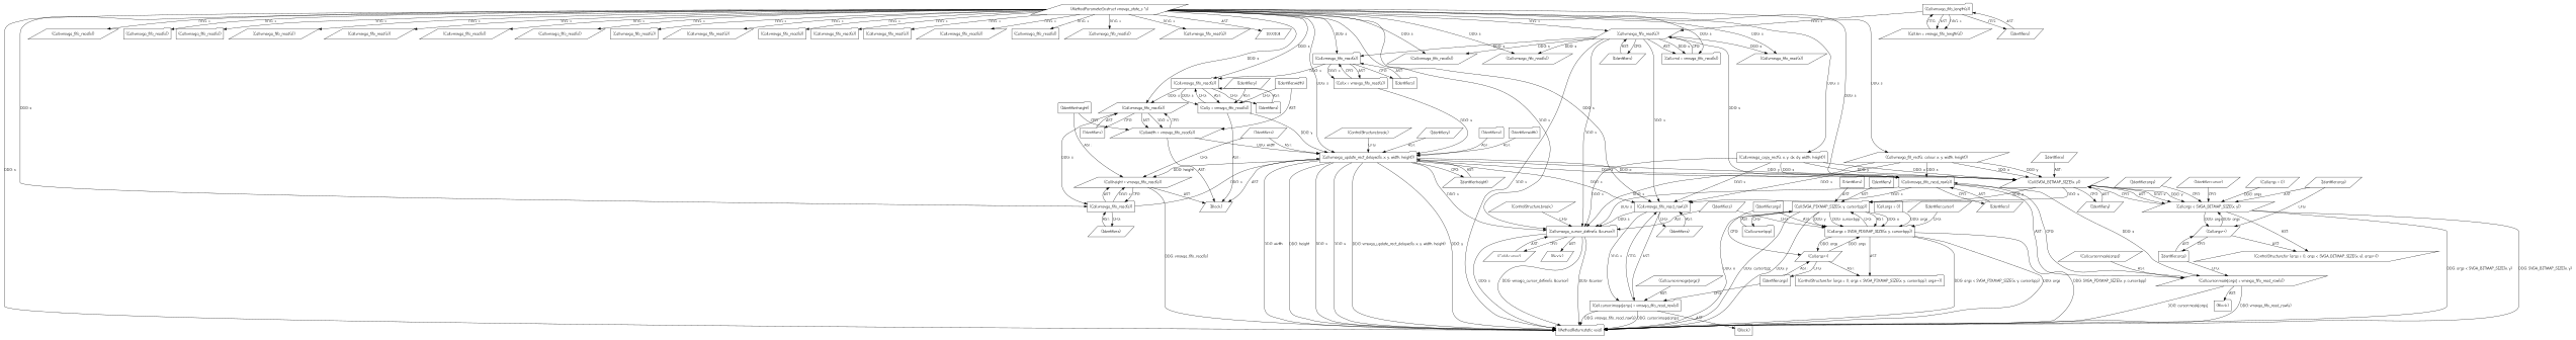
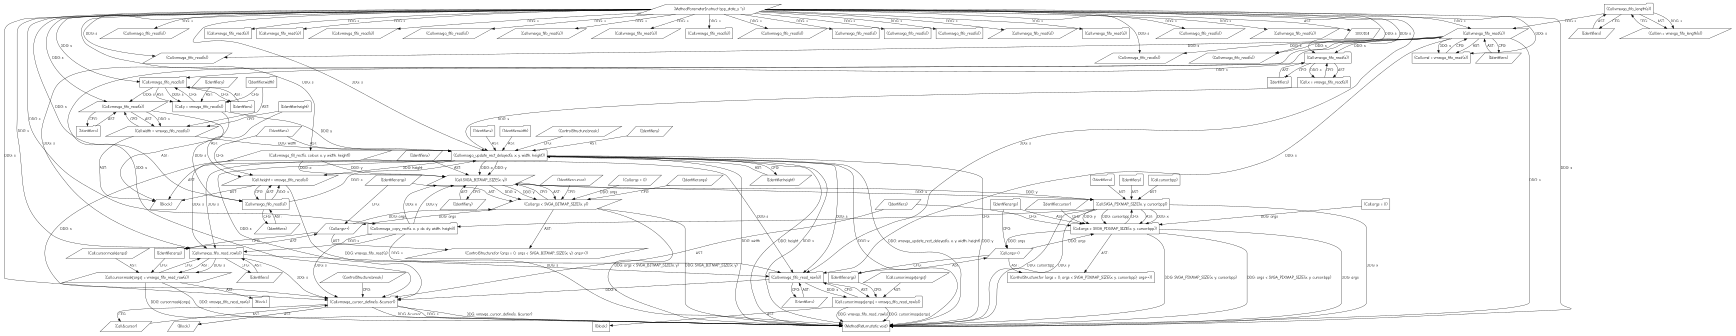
  digraph {
    fontname="Comic Neue"
    node [fontname="Comic Neue" shape=parallelogram]
    edge [fontname="Comic Neue"]
    n1 [label="(Call,vmsvga_fifo_read(s))" shape=folder]
    n2 [label="(Call,y = vmsvga_fifo_read(s))" shape=folder]
    n3 [label="(Call,vmsvga_fifo_read(s))"]
    n4 [label="(Identifier,s)" shape=folder]
    n5 [label="(Call,vmsvga_update_rect_delayed(s, x, y, width, height))" shape=folder]
    n6 [label="(Block,)"]
    n7 [label="(Call,vmsvga_fifo_read(s))" shape=folder]
    n8 [label="(Call,width = vmsvga_fifo_read(s))"]
    n9 [label="(Identifier,s)" shape=folder]
    n10 [label="(Call,vmsvga_fifo_read(s))" shape=folder]
    n11 [label="(Call,x = vmsvga_fifo_read(s))" shape=folder]
    n12 [label="(Identifier,s)" shape=folder]
    n13 [label="(Call,vmsvga_fifo_read(s))"]
    n14 [label="(Call,vmsvga_fifo_read_raw(s))" shape=folder]
    n15 [label="(Call,vmsvga_fifo_read_raw(s))" shape=folder]
    n16 [label="(Call,vmsvga_cursor_define(s, &cursor))" shape=folder]
    n17 [label="(Call,vmsvga_fifo_read(s))"]
    n18 [label="(MethodReturn,static void)" shape=folder]
    n19 [label="(Call,cmd = vmsvga_fifo_read(s))" shape=folder]
    n20 [label="(Call,vmsvga_fifo_read(s))"]
    n21 [label="(Identifier,s)"]
    n22 [label="(Call,vmsvga_fifo_read(s))"]
    n23 [label="(Call,cursor.mask[args] = vmsvga_fifo_read_raw(s))"]
    n24 [label="(Identifier,s)"]
    n25 [label="(Call,cursor.image[args] = vmsvga_fifo_read_raw(s))" shape=folder]
    n26 [label="(Identifier,s)"]
    n27 [label="(Call,&cursor)"]
    n28 [label="(Block,)"]
    n29 [label="(Call,vmsvga_fifo_length(s))" shape=folder]
    n30 [label="(Call,len = vmsvga_fifo_length(s))"]
    n31 [label="(Identifier,s)"]
-   n32 [label="(MethodParameterIn,struct vmsvga_state_s *s)"]
+   n32 [label="(MethodParameterIn,struct bpp_state_s *s)"]
    n33 [label="(Call,vmsvga_fifo_read(s))"]
    n34 [label="(Call,vmsvga_copy_rect(s, x, y, dx, dy, width, height))" shape=folder]
    n35 [label="(Call,vmsvga_fifo_read(s))" shape=folder]
    n36 [label="(Call,vmsvga_fifo_read(s))" shape=folder]
    n37 [label="(Call,vmsvga_fifo_read(s))"]
    n38 [label="(Call,vmsvga_fifo_read(s))"]
    n39 [label="(Call,vmsvga_fifo_read(s))"]
    n40 [label="(Call,vmsvga_fifo_read(s))"]
    n41 [label="(Call,vmsvga_fifo_read(s))" shape=folder]
    n42 [label="(Call,vmsvga_fifo_read(s))"]
    n43 [label="(Call,vmsvga_fifo_read(s))" shape=folder]
    n44 [label="(Call,vmsvga_fifo_read(s))" shape=folder]
    n45 [label="(Call,vmsvga_fifo_read(s))" shape=folder]
    n46 [label="(Call,vmsvga_fifo_read(s))"]
    n47 [label="(Call,vmsvga_fifo_read(s))" shape=folder]
    n48 [label="(Call,vmsvga_fill_rect(s, colour, x, y, width, height))"]
    n49 [label="(Call,vmsvga_fifo_read(s))"]
    n50 [label="(Call,vmsvga_fifo_read(s))"]
    1000104
    n52 [label="(Call,SVGA_BITMAP_SIZE(x, y))"]
    n53 [label="(Identifier,height)"]
    n54 [label="(Call,height = vmsvga_fifo_read(s))"]
    n55 [label="(Identifier,s)"]
    n56 [label="(Call,args < SVGA_BITMAP_SIZE(x, y))"]
    n57 [label="(Call,SVGA_PIXMAP_SIZE(x, y, cursor.bpp))" shape=folder]
    n58 [label="(Identifier,y)"]
    n59 [label="(Call,args++)"]
    n60 [label="(ControlStructure,for (args = 0; args < SVGA_BITMAP_SIZE(x, y); args++))"]
    n61 [label="(Call,args < SVGA_PIXMAP_SIZE(x, y, cursor.bpp))" shape=folder]
    n62 [label="(Call,cursor.bpp)" shape=folder]
    n63 [label="(Identifier,args)" shape=folder]
    n64 [label="(Call,args++)"]
    n65 [label="(ControlStructure,for (args = 0; args < SVGA_PIXMAP_SIZE(x, y, cursor.bpp); args++))" shape=folder]
    n66 [label="(Identifier,args)" shape=folder]
    n67 [label="(Block,)" shape=folder]
    n68 [label="(Block,)" shape=folder]
    n69 [label="(Identifier,cursor)"]
    n70 [label="(Identifier,x)" shape=folder]
    n71 [label="(Call,args = 0)" shape=folder]
    n72 [label="(Call,args = 0)"]
    n73 [label="(ControlStructure,break;)"]
    n74 [label="(Identifier,height)" shape=folder]
    n75 [label="(Identifier,width)" shape=folder]
    n76 [label="(ControlStructure,break;)"]
    n77 [label="(Identifier,cursor)"]
    n78 [label="(Identifier,width)" shape=folder]
    n79 [label="(Identifier,s)"]
    n80 [label="(Identifier,x)"]
    n81 [label="(Identifier,args)" shape=folder]
    n82 [label="(Identifier,x)" shape=folder]
    n83 [label="(Identifier,s)"]
    n84 [label="(Identifier,args)"]
    n85 [label="(Identifier,args)"]
    n86 [label="(Identifier,y)"]
    n87 [label="(Identifier,y)"]
    n88 [label="(Identifier,y)" shape=folder]
    n89 [label="(Call,cursor.image[args])"]
    n90 [label="(Call,cursor.mask[args])"]
    n1 -> n2 [label="AST: "]
    n1 -> n2 [label="DDG: s"]
    n1 -> n3 [label="DDG: s"]
    n1 -> n4 [label="CFG: "]
    n2 -> n1 [label="CFG: "]
    n2 -> n5 [label="DDG: y"]
    n2 -> n6 [label="AST: "]
    n3 -> n7 [label="DDG: s"]
    n3 -> n8 [label="AST: "]
    n3 -> n8 [label="DDG: s"]
    n3 -> n9 [label="CFG: "]
    n4 -> n1 [label="AST: "]
    n5 -> n6 [label="AST: "]
    n5 -> n14 [label="DDG: s"]
    n5 -> n15 [label="DDG: s"]
    n5 -> n16 [label="DDG: s"]
    n5 -> n18 [label="DDG: y"]
    n5 -> n18 [label="DDG: width"]
    n5 -> n18 [label="DDG: height"]
    n5 -> n18 [label="DDG: s"]
    n5 -> n18 [label="DDG: x"]
    n5 -> n18 [label="DDG: vmsvga_update_rect_delayed(s, x, y, width, height)"]
    n5 -> n52 [label="DDG: x"]
    n5 -> n52 [label="DDG: y"]
    n5 -> n53 [label="CFG: "]
    n5 -> n54 [label="DDG: height"]
    n7 -> n5 [label="DDG: s"]
    n7 -> n54 [label="AST: "]
    n7 -> n54 [label="DDG: s"]
    n7 -> n55 [label="CFG: "]
    n8 -> n3 [label="CFG: "]
    n8 -> n5 [label="DDG: width"]
    n8 -> n6 [label="AST: "]
    n9 -> n3 [label="AST: "]
    n10 -> n1 [label="DDG: s"]
    n10 -> n11 [label="AST: "]
    n10 -> n11 [label="DDG: s"]
    n10 -> n12 [label="CFG: "]
    n11 -> n5 [label="DDG: x"]
    n11 -> n10 [label="CFG: "]
    n12 -> n10 [label="AST: "]
    n13 -> n10 [label="DDG: s"]
    n13 -> n14 [label="DDG: s"]
    n13 -> n15 [label="DDG: s"]
    n13 -> n16 [label="DDG: s"]
    n13 -> n17 [label="DDG: s"]
    n13 -> n18 [label="DDG: s"]
    n13 -> n19 [label="AST: "]
    n13 -> n19 [label="DDG: s"]
    n13 -> n20 [label="DDG: s"]
    n13 -> n21 [label="CFG: "]
    n13 -> n22 [label="DDG: s"]
    n14 -> n15 [label="DDG: s"]
    n14 -> n16 [label="DDG: s"]
    n14 -> n23 [label="AST: "]
    n14 -> n23 [label="DDG: s"]
    n14 -> n24 [label="CFG: "]
    n15 -> n16 [label="DDG: s"]
    n15 -> n25 [label="AST: "]
    n15 -> n25 [label="DDG: s"]
    n15 -> n26 [label="CFG: "]
    n16 -> n18 [label="DDG: vmsvga_cursor_define(s, &cursor)"]
    n16 -> n18 [label="DDG: &cursor"]
    n16 -> n18 [label="DDG: s"]
    n16 -> n27 [label="CFG: "]
    n16 -> n28 [label="AST: "]
    n19 -> n13 [label="CFG: "]
    n21 -> n13 [label="AST: "]
    n23 -> n14 [label="CFG: "]
    n23 -> n18 [label="DDG: cursor.mask[args]"]
    n23 -> n18 [label="DDG: vmsvga_fifo_read_raw(s)"]
    n23 -> n67 [label="AST: "]
    n24 -> n14 [label="AST: "]
    n25 -> n15 [label="CFG: "]
    n25 -> n18 [label="DDG: vmsvga_fifo_read_raw(s)"]
    n25 -> n18 [label="DDG: cursor.image[args]"]
    n25 -> n68 [label="AST: "]
    n26 -> n15 [label="AST: "]
    n27 -> n16 [label="AST: "]
    n29 -> n13 [label="DDG: s"]
    n29 -> n30 [label="AST: "]
    n29 -> n30 [label="DDG: s"]
    n29 -> n31 [label="CFG: "]
    n30 -> n29 [label="CFG: "]
    n31 -> n29 [label="AST: "]
    n32 -> n1 [label="DDG: s"]
    n32 -> n3 [label="DDG: s"]
    n32 -> n5 [label="DDG: s"]
    n32 -> n7 [label="DDG: s"]
    n32 -> n10 [label="DDG: s"]
    n32 -> n13 [label="DDG: s"]
    n32 -> n14 [label="DDG: s"]
    n32 -> n15 [label="DDG: s"]
    n32 -> n16 [label="DDG: s"]
    n32 -> n17 [label="DDG: s"]
    n32 -> n18 [label="DDG: s"]
    n32 -> n19 [label="DDG: s"]
    n32 -> n20 [label="DDG: s"]
    n32 -> n22 [label="DDG: s"]
    n32 -> n33 [label="DDG: s"]
    n32 -> n34 [label="DDG: s"]
    n32 -> n35 [label="DDG: s"]
    n32 -> n36 [label="DDG: s"]
    n32 -> n37 [label="DDG: s"]
    n32 -> n38 [label="DDG: s"]
    n32 -> n39 [label="DDG: s"]
    n32 -> n40 [label="DDG: s"]
    n32 -> n41 [label="DDG: s"]
    n32 -> n42 [label="DDG: s"]
    n32 -> n43 [label="DDG: s"]
    n32 -> n44 [label="DDG: s"]
    n32 -> n45 [label="DDG: s"]
    n32 -> n46 [label="DDG: s"]
    n32 -> n47 [label="DDG: s"]
    n32 -> n48 [label="DDG: s"]
    n32 -> n49 [label="DDG: s"]
    n32 -> n50 [label="DDG: s"]
    n32 -> 1000104 [label="AST: "]
    n34 -> n14 [label="DDG: s"]
    n34 -> n15 [label="DDG: s"]
    n34 -> n16 [label="DDG: s"]
    n34 -> n52 [label="DDG: x"]
    n34 -> n52 [label="DDG: y"]
    n48 -> n14 [label="DDG: s"]
    n48 -> n15 [label="DDG: s"]
    n48 -> n16 [label="DDG: s"]
    n48 -> n52 [label="DDG: x"]
    n48 -> n52 [label="DDG: y"]
    n52 -> n56 [label="AST: "]
    n52 -> n56 [label="DDG: x"]
    n52 -> n56 [label="DDG: y"]
    n52 -> n57 [label="DDG: x"]
    n52 -> n57 [label="DDG: y"]
    n52 -> n58 [label="CFG: "]
    n53 -> n5 [label="AST: "]
    n54 -> n6 [label="AST: "]
    n54 -> n7 [label="CFG: "]
    n54 -> n18 [label="DDG: vmsvga_fifo_read(s)"]
    n55 -> n7 [label="AST: "]
    n56 -> n18 [label="DDG: args < SVGA_BITMAP_SIZE(x, y)"]
    n56 -> n18 [label="DDG: SVGA_BITMAP_SIZE(x, y)"]
    n56 -> n52 [label="CFG: "]
    n56 -> n59 [label="DDG: args"]
    n56 -> n60 [label="AST: "]
    n57 -> n18 [label="DDG: x"]
    n57 -> n18 [label="DDG: cursor.bpp"]
    n57 -> n18 [label="DDG: y"]
    n57 -> n61 [label="AST: "]
    n57 -> n61 [label="DDG: x"]
    n57 -> n61 [label="DDG: y"]
    n57 -> n61 [label="DDG: cursor.bpp"]
-   n57 -> n62 [label="CFG: "]
+   n57 -> n34 [label="CFG: "]
    n58 -> n52 [label="AST: "]
    n59 -> n56 [label="DDG: args"]
    n59 -> n60 [label="AST: "]
    n59 -> n63 [label="CFG: "]
    n61 -> n18 [label="DDG: SVGA_PIXMAP_SIZE(x, y, cursor.bpp)"]
    n61 -> n18 [label="DDG: args < SVGA_PIXMAP_SIZE(x, y, cursor.bpp)"]
    n61 -> n18 [label="DDG: args"]
    n61 -> n57 [label="CFG: "]
    n61 -> n64 [label="DDG: args"]
    n61 -> n65 [label="AST: "]
    n62 -> n57 [label="AST: "]
    n63 -> n23 [label="CFG: "]
    n63 -> n59 [label="AST: "]
    n64 -> n61 [label="DDG: args"]
    n64 -> n65 [label="AST: "]
    n64 -> n66 [label="CFG: "]
    n66 -> n25 [label="CFG: "]
    n66 -> n64 [label="AST: "]
    n69 -> n56 [label="CFG: "]
    n70 -> n5 [label="AST: "]
    n71 -> n61 [label="DDG: args"]
    n72 -> n56 [label="DDG: args"]
    n73 -> n16 [label="CFG: "]
    n74 -> n8 [label="CFG: "]
    n74 -> n54 [label="AST: "]
    n75 -> n5 [label="AST: "]
    n76 -> n5 [label="CFG: "]
    n77 -> n61 [label="CFG: "]
    n78 -> n2 [label="CFG: "]
    n78 -> n8 [label="AST: "]
    n79 -> n16 [label="AST: "]
    n79 -> n61 [label="CFG: "]
    n80 -> n52 [label="AST: "]
    n81 -> n61 [label="AST: "]
    n81 -> n64 [label="CFG: "]
    n82 -> n57 [label="AST: "]
    n83 -> n5 [label="AST: "]
    n83 -> n54 [label="CFG: "]
    n84 -> n56 [label="CFG: "]
    n85 -> n56 [label="AST: "]
    n85 -> n59 [label="CFG: "]
    n86 -> n2 [label="AST: "]
    n87 -> n5 [label="AST: "]
    n88 -> n57 [label="AST: "]
    n89 -> n25 [label="AST: "]
    n90 -> n23 [label="AST: "]
  }
